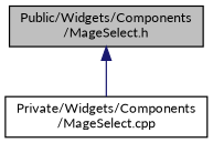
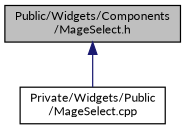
  digraph {
    fontname=Lato
    node [color=black fontname=Lato fontsize=10 shape=record style=filled]
    n1 [fillcolor=grey75 fontcolor=black height=0.2 label="Public/Widgets/Components\l/MageSelect.h" width=0.4]
-   n2 [fillcolor=white height=0.2 label="Private/Widgets/Components\l/MageSelect.cpp" width=0.4]
+   n2 [fillcolor=white height=0.2 label="Private/Widgets/Public\l/MageSelect.cpp" width=0.4]
    n1 -> n2 [color=midnightblue dir=back fontname=Lato fontsize=10 labelfontname=Helvetica labelfontsize=10 style=solid]
  }
